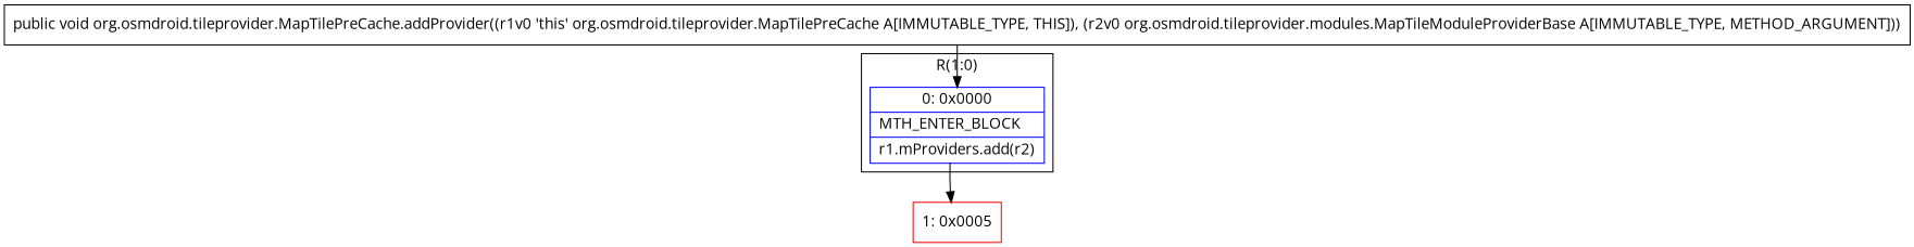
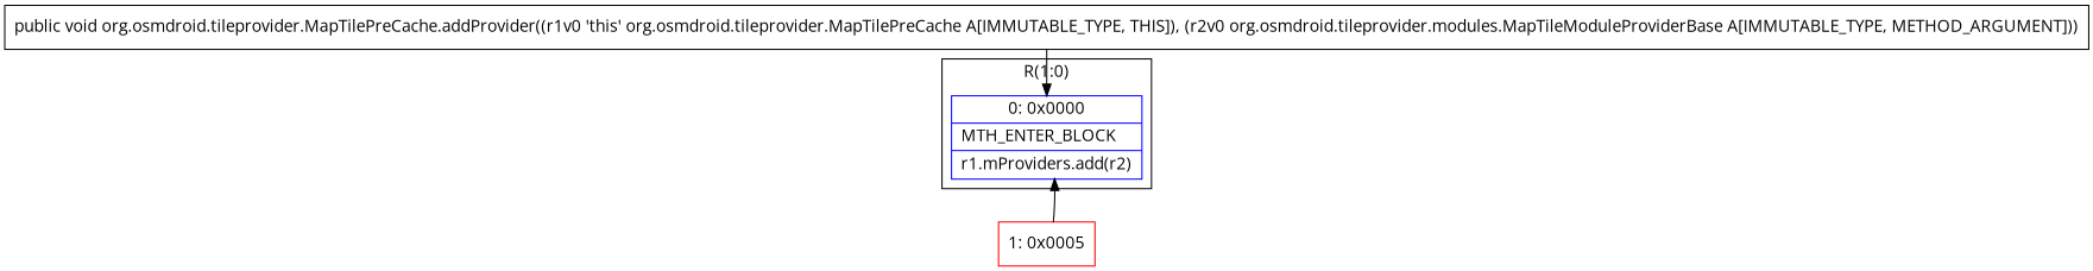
  digraph {
    fontname="Open Sans"
    node [shape=record fontname="Open Sans"]
    edge [fontname="Open Sans"]
    n1 [color=blue label="{0\:\ 0x0000|MTH_ENTER_BLOCK\l|r1.mProviders.add(r2)\l}"]
    n2 [color=red label="{1\:\ 0x0005}"]
    n3 [label="{public void org.osmdroid.tileprovider.MapTilePreCache.addProvider((r1v0 'this' org.osmdroid.tileprovider.MapTilePreCache A[IMMUTABLE_TYPE, THIS]), (r2v0 org.osmdroid.tileprovider.modules.MapTileModuleProviderBase A[IMMUTABLE_TYPE, METHOD_ARGUMENT])) }"]
    subgraph cluster_1 {
      label="R(1:0)"
      n1
    }
-   n1 -> n2
+   n2 -> n1
    n3 -> n1
  }
